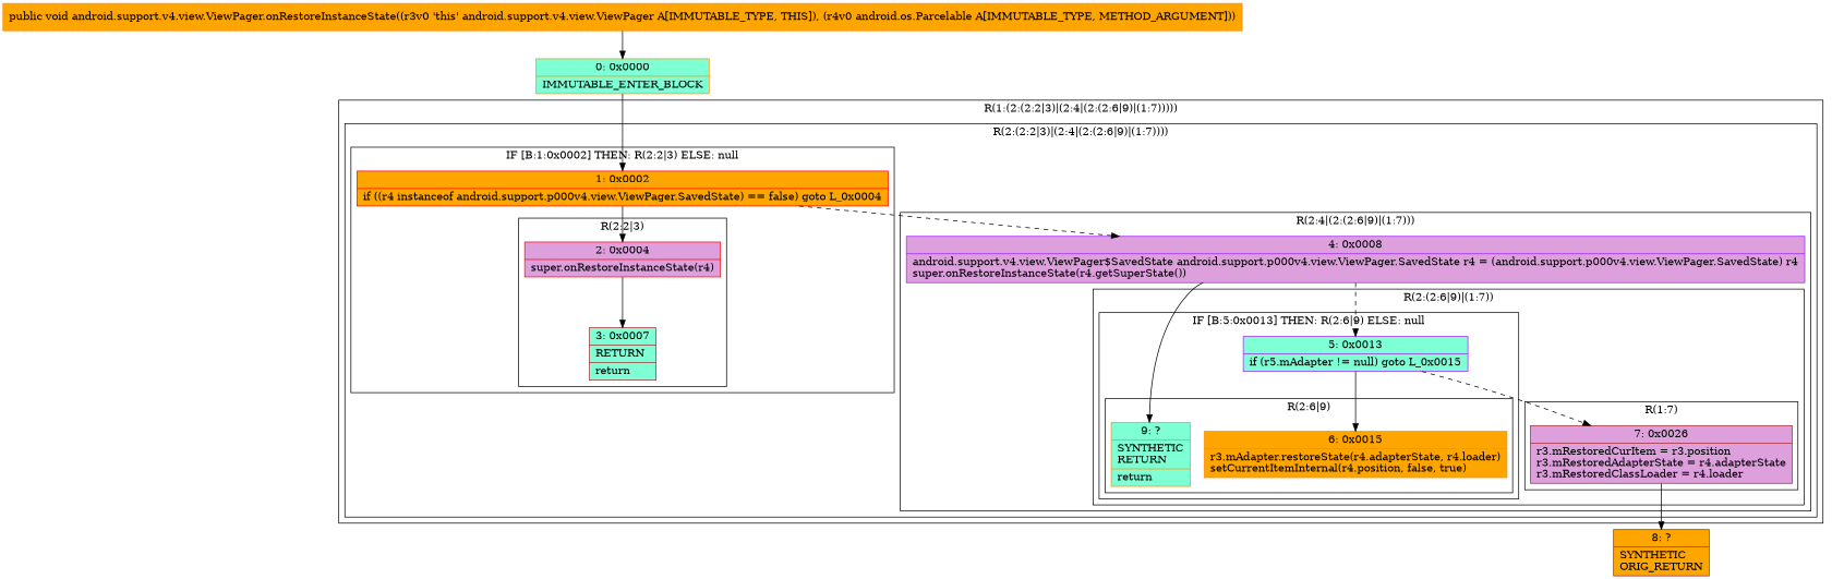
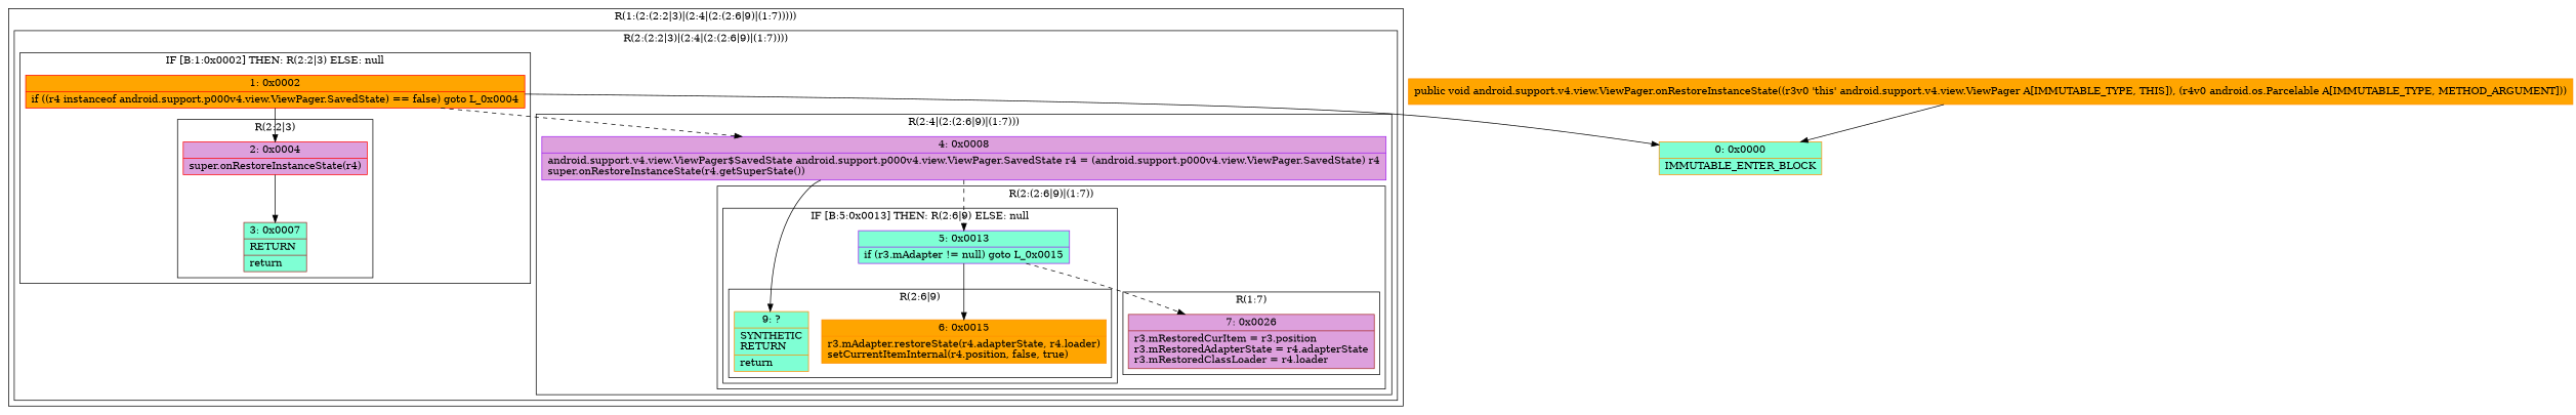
  digraph {
    fontname="DejaVu Serif"
    node [color=darkorange fillcolor=aquamarine fontname="DejaVu Serif" shape=record style=filled]
    edge [fontname="DejaVu Serif"]
    n1 [color=red fillcolor=plum label="{2\:\ 0x0004|super.onRestoreInstanceState(r4)\l}"]
    n2 [color=brown label="{3\:\ 0x0007|RETURN\l|return\l}"]
    n3 [color=red fillcolor=orange label="{1\:\ 0x0002|if ((r4 instanceof android.support.p000v4.view.ViewPager.SavedState) == false) goto L_0x0004\l}"]
    n4 [fillcolor=orange label="{6\:\ 0x0015|r3.mAdapter.restoreState(r4.adapterState, r4.loader)\lsetCurrentItemInternal(r4.position, false, true)\l}"]
    n5 [label="{9\:\ ?|SYNTHETIC\lRETURN\l|return\l}"]
-   n6 [color=purple label="{5\:\ 0x0013|if (r5.mAdapter != null) goto L_0x0015\l}"]
+   n6 [color=purple label="{5\:\ 0x0013|if (r3.mAdapter != null) goto L_0x0015\l}"]
    n7 [color=brown fillcolor=plum label="{7\:\ 0x0026|r3.mRestoredCurItem = r3.position\lr3.mRestoredAdapterState = r4.adapterState\lr3.mRestoredClassLoader = r4.loader\l}"]
    n8 [color=purple fillcolor=plum label="{4\:\ 0x0008|android.support.v4.view.ViewPager$SavedState android.support.p000v4.view.ViewPager.SavedState r4 = (android.support.p000v4.view.ViewPager.SavedState) r4\lsuper.onRestoreInstanceState(r4.getSuperState())\l}"]
-   n9 [color=brown fillcolor=orange label="{8\:\ ?|SYNTHETIC\lORIG_RETURN\l}"]
    n10 [label="{0\:\ 0x0000|IMMUTABLE_ENTER_BLOCK\l}"]
    n11 [fillcolor=orange label="{public void android.support.v4.view.ViewPager.onRestoreInstanceState((r3v0 'this' android.support.v4.view.ViewPager A[IMMUTABLE_TYPE, THIS]), (r4v0 android.os.Parcelable A[IMMUTABLE_TYPE, METHOD_ARGUMENT])) }"]
    subgraph cluster_1 {
      label="R(1:(2:(2:2|3)|(2:4|(2:(2:6|9)|(1:7)))))"
      subgraph cluster_2 {
        label="R(2:(2:2|3)|(2:4|(2:(2:6|9)|(1:7))))"
        subgraph cluster_3 {
          label="IF [B:1:0x0002] THEN: R(2:2|3) ELSE: null"
          n3
          subgraph cluster_4 {
            label="R(2:2|3)"
            n1
            n2
          }
        }
        subgraph cluster_5 {
          label="R(2:4|(2:(2:6|9)|(1:7)))"
          n8
          subgraph cluster_6 {
            label="R(2:(2:6|9)|(1:7))"
            subgraph cluster_7 {
              label="IF [B:5:0x0013] THEN: R(2:6|9) ELSE: null"
              n6
              subgraph cluster_8 {
                label="R(2:6|9)"
                n4
                n5
              }
            }
            subgraph cluster_9 {
              label="R(1:7)"
              n7
            }
          }
        }
      }
    }
    n1 -> n2
    n3 -> n1
    n3 -> n8 [style=dashed]
    n6 -> n4
    n6 -> n7 [style=dashed]
-   n7 -> n9
    n8 -> n5
    n8 -> n6 [style=dashed]
-   n10 -> n3
+   n3 -> n10
    n11 -> n10
  }
